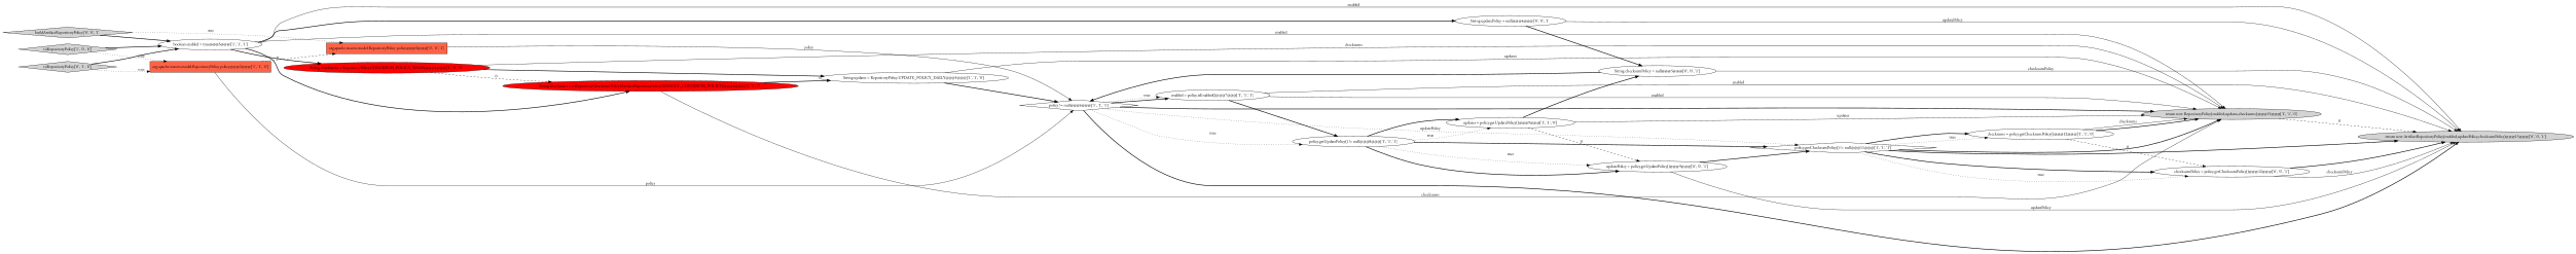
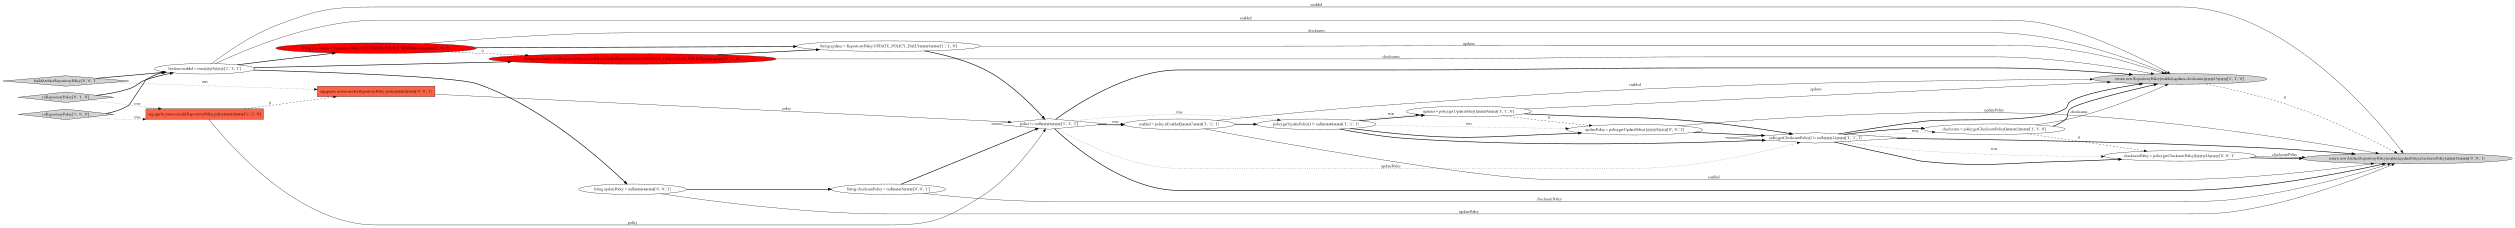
  digraph {
    fontname="EB Garamond"
    rankdir=LR
    node [fillcolor=white fontname="EB Garamond" shape=ellipse style=filled]
    edge [fontname="EB Garamond" style=bold]
    n1 [label="policy.getChecksumPolicy() != null@@@11@@@['1', '1', '1']" shape=diamond]
    n2 [fillcolor=lightgray label="return new ArtifactRepositoryPolicy(enabled,updatePolicy,checksumPolicy)@@@15@@@['0', '0', '1']"]
    n3 [fillcolor=lightgray label="return new RepositoryPolicy(enabled,updates,checksums)@@@15@@@['1', '1', '0']"]
    n4 [label="checksumPolicy = policy.getChecksumPolicy()@@@12@@@['0', '0', '1']"]
    n5 [label="checksums = policy.getChecksumPolicy()@@@12@@@['1', '1', '0']"]
    n6 [fillcolor=red label="String checksums = RepositoryPolicy.CHECKSUM_POLICY_WARN@@@4@@@['1', '0', '0']"]
    n7 [fillcolor=red label="String checksums = toRepositoryChecksumPolicy(ArtifactRepositoryPolicy.DEFAULT_CHECKSUM_POLICY)@@@4@@@['0', '1', '0']"]
    n8 [label="String updates = RepositoryPolicy.UPDATE_POLICY_DAILY@@@5@@@['1', '1', '0']"]
    n9 [label="policy != null@@@6@@@['1', '1', '1']" shape=diamond]
    n10 [label="String checksumPolicy = null@@@5@@@['0', '0', '1']"]
    n11 [label="enabled = policy.isEnabled()@@@7@@@['1', '1', '1']"]
    n12 [label="policy.getUpdatePolicy() != null@@@8@@@['1', '1', '1']"]
    n13 [fillcolor=lightgray label="buildArtifactRepositoryPolicy['0', '0', '1']" shape=diamond]
    n14 [label="boolean enabled = true@@@3@@@['1', '1', '1']"]
    n15 [fillcolor=tomato label="org.apache.maven.model.RepositoryPolicy policy@@@2@@@['0', '0', '1']" shape=box]
    n16 [label="String updatePolicy = null@@@4@@@['0', '0', '1']"]
    n17 [label="updates = policy.getUpdatePolicy()@@@9@@@['1', '1', '0']"]
    n18 [label="updatePolicy = policy.getUpdatePolicy()@@@9@@@['0', '0', '1']"]
    n19 [fillcolor=lightgray label="toRepositoryPolicy['1', '0', '0']" shape=diamond]
    n20 [fillcolor=tomato label="org.apache.maven.model.RepositoryPolicy policy@@@2@@@['1', '1', '0']" shape=box]
    n21 [fillcolor=lightgray label="toRepositoryPolicy['0', '1', '0']" shape=diamond]
    n1 -> n2
    n1 -> n3
    n1 -> n4
    n1 -> n4 [label=true style=dotted]
    n1 -> n5 [label=true style=dotted]
    n1 -> n5
    n3 -> n2 [label=0 style=dashed]
    n4 -> n2 [label=checksumPolicy style=solid]
    n4 -> n2
    n5 -> n3 [label=checksums style=solid]
    n5 -> n3
    n5 -> n4 [label=0 style=dashed]
    n6 -> n3 [label=checksums style=solid]
    n6 -> n7 [label=0 style=dashed]
    n6 -> n8
    n7 -> n3 [label=checksums style=solid]
    n7 -> n8
    n8 -> n3 [label=updates style=solid]
    n8 -> n9
    n9 -> n1 [label=updatePolicy style=dotted]
    n9 -> n2
    n9 -> n3
    n9 -> n11 [label=true style=dotted]
    n9 -> n11
    n9 -> n12 [label=true style=dotted]
    n10 -> n2 [label=checksumPolicy style=solid]
    n10 -> n9
    n11 -> n2 [label=enabled style=solid]
    n11 -> n3 [label=enabled style=solid]
    n11 -> n12
    n12 -> n1
    n12 -> n17
    n12 -> n17 [label=true style=dotted]
    n12 -> n18
    n12 -> n18 [label=true style=dotted]
    n13 -> n14
    n13 -> n15 [label=true style=dotted]
    n14 -> n2 [label=enabled style=solid]
    n14 -> n3 [label=enabled style=solid]
    n14 -> n6
    n14 -> n7
    n14 -> n16
    n15 -> n9 [label=policy style=solid]
    n16 -> n2 [label=updatePolicy style=solid]
    n16 -> n10
-   n17 -> n10
+   n17 -> n1
    n17 -> n3 [label=updates style=solid]
    n17 -> n18 [label=0 style=dashed]
    n18 -> n1
    n18 -> n2 [label=updatePolicy style=solid]
    n19 -> n14
    n19 -> n20 [label=true style=dotted]
    n20 -> n9 [label=policy style=solid]
    n20 -> n15 [label=0 style=dashed]
    n21 -> n14
    n21 -> n20 [label=true style=dotted]
  }
